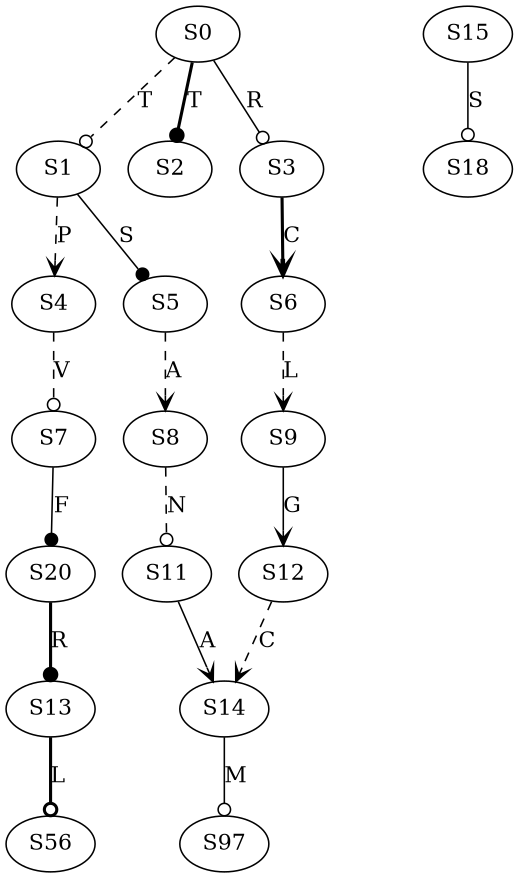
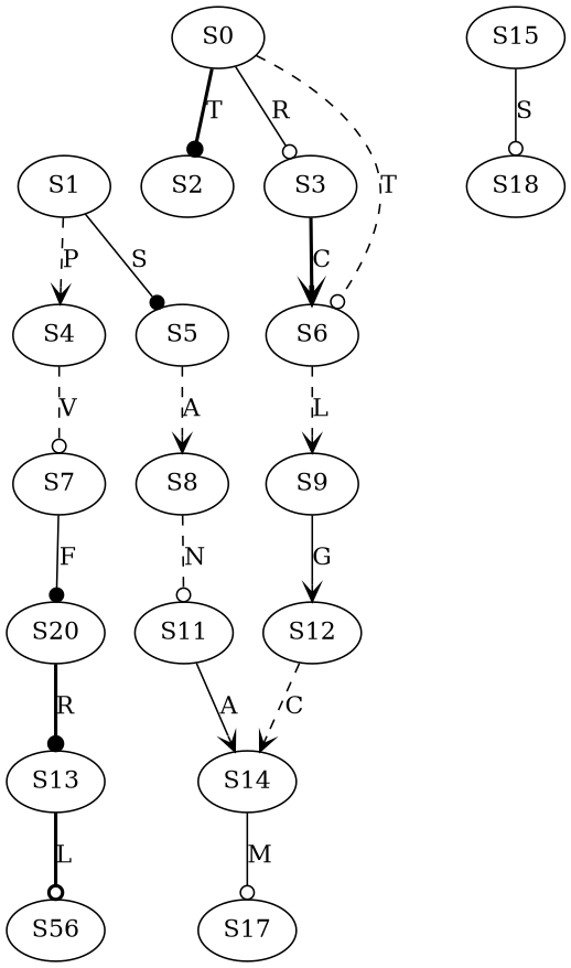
  strict digraph {
    edge [arrowhead=odot style=dashed]
    S0
    S1
    S2
    S3
    S4
    S5
    S6
    S7
    S8
    S9
    n11 [label=S20]
    S11
    S12
    S13
    S14
    n16 [label=S56]
-   S17 [label=S97]
+   S17
    S15
    S18
-   S0 -> S1 [label=T]
+   S0 -> S6 [label=T]
    S0 -> S2 [arrowhead=dot label=T style=bold]
    S0 -> S3 [label=R style=solid]
    S1 -> S4 [arrowhead=vee label=P]
    S1 -> S5 [arrowhead=dot label=S style=solid]
    S3 -> S6 [arrowhead=vee label=C style=bold]
    S4 -> S7 [label=V]
    S5 -> S8 [arrowhead=vee label=A]
    S6 -> S9 [arrowhead=vee label=L]
    S7 -> n11 [arrowhead=dot label=F style=solid]
    S8 -> S11 [label=N]
    S9 -> S12 [arrowhead=vee label=G style=solid]
    n11 -> S13 [arrowhead=dot label=R style=bold]
    S11 -> S14 [arrowhead=vee label=A style=solid]
    S12 -> S14 [arrowhead=vee label=C]
    S13 -> n16 [label=L style=bold]
    S14 -> S17 [label=M style=solid]
    S15 -> S18 [label=S style=solid]
  }
